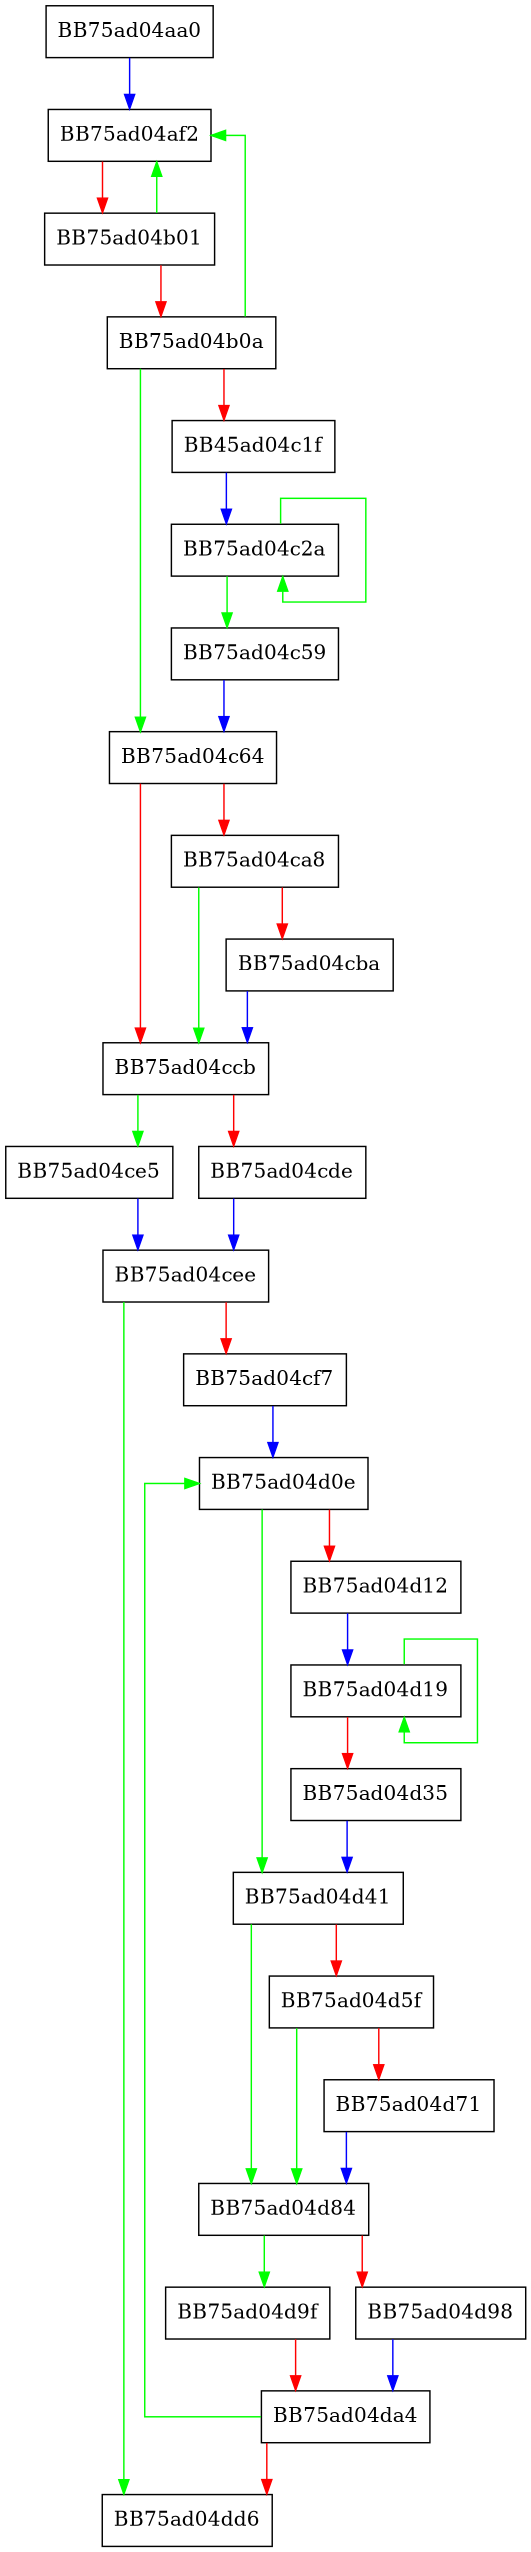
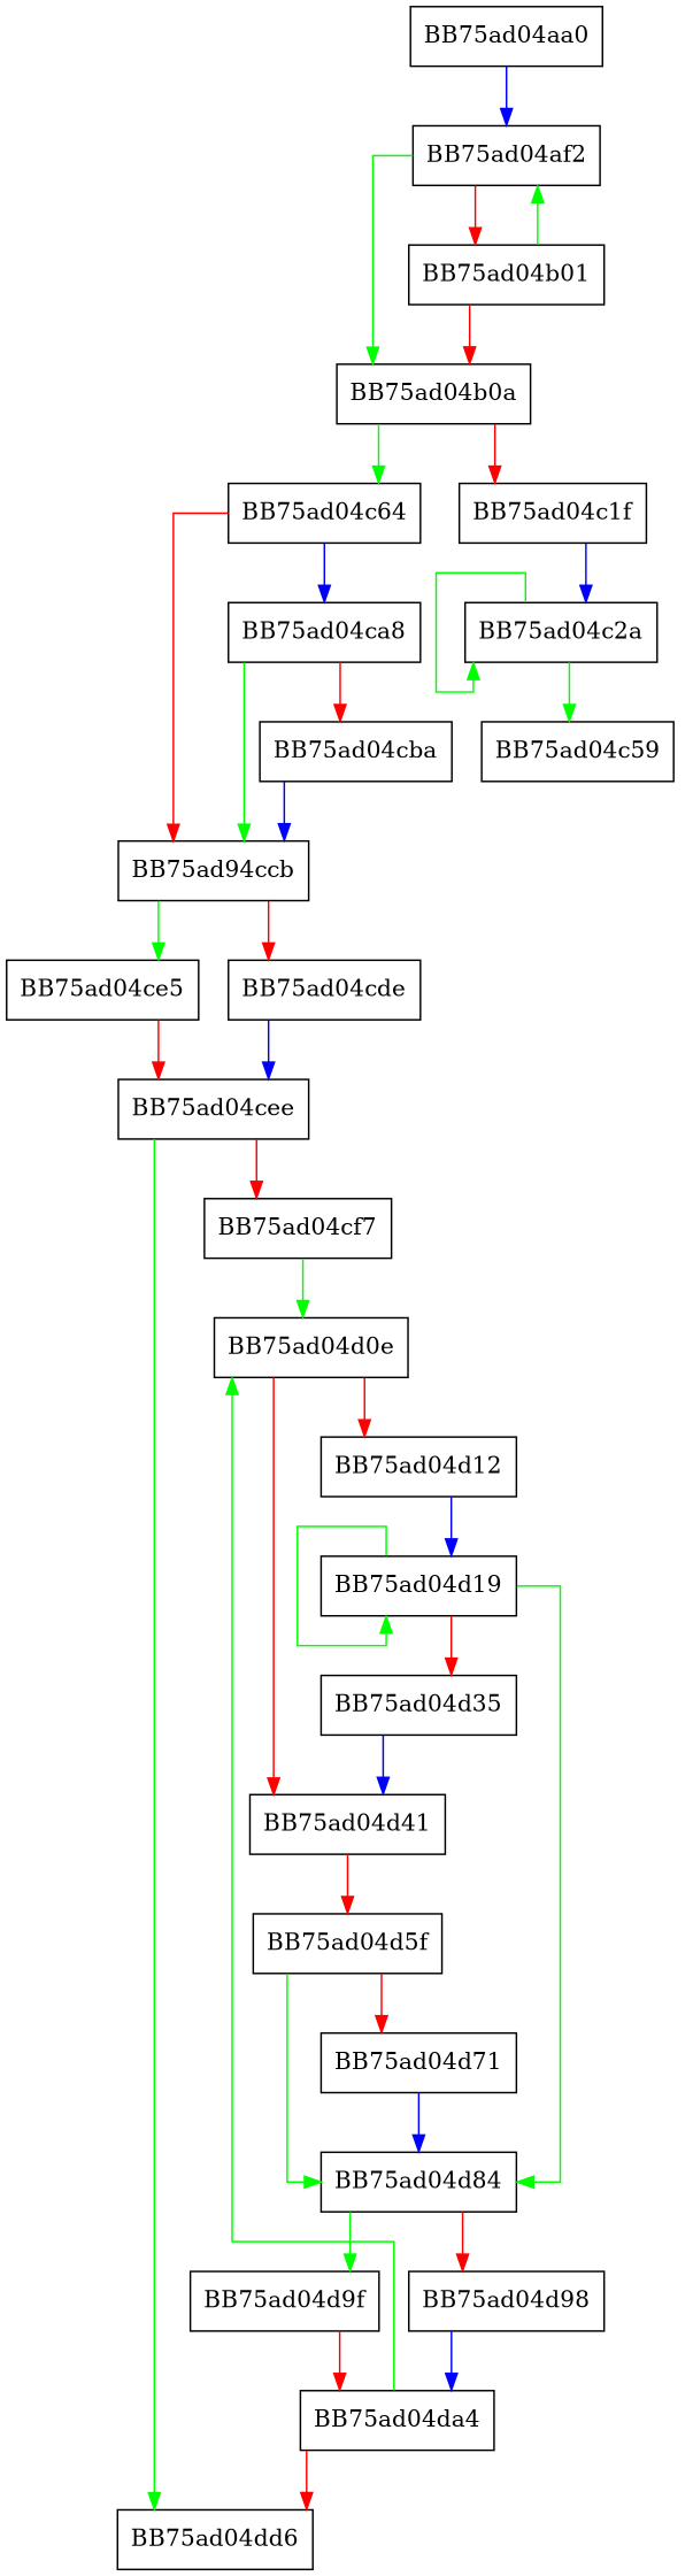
  digraph {
    splines=ortho
    node [shape=box]
    edge [color=red]
    BB75ad04aa0
    BB75ad04af2
    BB75ad04b0a
    BB75ad04b01
    BB75ad04c64
-   BB75ad04c1f [label=BB45ad04c1f]
-   BB75ad04ccb
+   BB75ad04c1f
+   BB75ad04ccb [label=BB75ad94ccb]
    BB75ad04ca8
    BB75ad04c2a
    BB75ad04ce5
    BB75ad04cde
    BB75ad04cba
    BB75ad04c59
    BB75ad04cee
    BB75ad04dd6
    BB75ad04cf7
    BB75ad04d0e
    BB75ad04d41
    BB75ad04d12
    BB75ad04d84
    BB75ad04d5f
    BB75ad04d19
    BB75ad04d9f
    BB75ad04d98
    BB75ad04d71
    BB75ad04d35
    BB75ad04da4
    BB75ad04aa0 -> BB75ad04af2 [color=blue]
-   BB75ad04b0a -> BB75ad04af2 [color=green]
+   BB75ad04af2 -> BB75ad04b0a [color=green]
    BB75ad04af2 -> BB75ad04b01
    BB75ad04b0a -> BB75ad04c64 [color=green]
    BB75ad04b0a -> BB75ad04c1f
    BB75ad04b01 -> BB75ad04af2 [color=green]
    BB75ad04b01 -> BB75ad04b0a
    BB75ad04c64 -> BB75ad04ccb
-   BB75ad04c64 -> BB75ad04ca8
+   BB75ad04c64 -> BB75ad04ca8 [color=blue]
    BB75ad04c1f -> BB75ad04c2a [color=blue]
    BB75ad04ccb -> BB75ad04ce5 [color=green]
    BB75ad04ccb -> BB75ad04cde
    BB75ad04ca8 -> BB75ad04ccb [color=green]
    BB75ad04ca8 -> BB75ad04cba
    BB75ad04c2a -> BB75ad04c2a [color=green]
    BB75ad04c2a -> BB75ad04c59 [color=green]
-   BB75ad04ce5 -> BB75ad04cee [color=blue]
+   BB75ad04ce5 -> BB75ad04cee
    BB75ad04cde -> BB75ad04cee [color=blue]
    BB75ad04cba -> BB75ad04ccb [color=blue]
-   BB75ad04c59 -> BB75ad04c64 [color=blue]
    BB75ad04cee -> BB75ad04dd6 [color=green]
    BB75ad04cee -> BB75ad04cf7
-   BB75ad04cf7 -> BB75ad04d0e [color=blue]
-   BB75ad04d0e -> BB75ad04d41 [color=green]
+   BB75ad04cf7 -> BB75ad04d0e [color=green]
+   BB75ad04d0e -> BB75ad04d41
    BB75ad04d0e -> BB75ad04d12
-   BB75ad04d41 -> BB75ad04d84 [color=green]
+   BB75ad04d19 -> BB75ad04d84 [color=green]
    BB75ad04d41 -> BB75ad04d5f
    BB75ad04d12 -> BB75ad04d19 [color=blue]
    BB75ad04d84 -> BB75ad04d9f [color=green]
    BB75ad04d84 -> BB75ad04d98
    BB75ad04d5f -> BB75ad04d84 [color=green]
    BB75ad04d5f -> BB75ad04d71
    BB75ad04d19 -> BB75ad04d19 [color=green]
    BB75ad04d19 -> BB75ad04d35
    BB75ad04d9f -> BB75ad04da4
    BB75ad04d98 -> BB75ad04da4 [color=blue]
    BB75ad04d71 -> BB75ad04d84 [color=blue]
    BB75ad04d35 -> BB75ad04d41 [color=blue]
    BB75ad04da4 -> BB75ad04dd6
    BB75ad04da4 -> BB75ad04d0e [color=green]
  }
